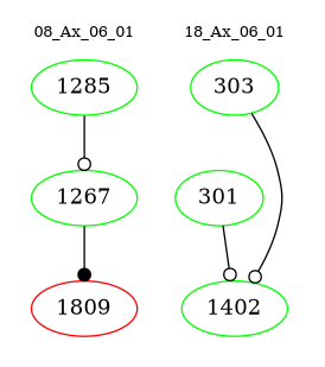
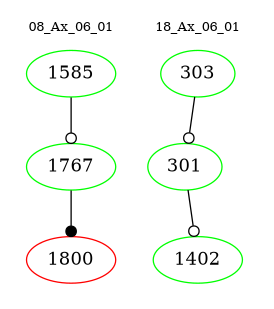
  digraph {
    node [color=green]
    edge [arrowhead=odot color=black]
-   n1 [label=1285]
-   n2 [label=1267]
-   n3 [color=red label=1809]
+   n1 [label=1585]
+   n2 [label=1767]
+   n3 [color=red label=1800]
    n4 [label=303]
    n5 [label=301]
    n6 [label=1402]
    subgraph cluster_1 {
      color=white
      fontsize=10
      label="08_Ax_06_01"
      n1
      n2
      n3
    }
    subgraph cluster_2 {
      color=white
      fontsize=10
      label="18_Ax_06_01"
      n4
      n5
      n6
    }
    n1 -> n2
    n2 -> n3 [arrowhead=dot]
-   n4 -> n6
+   n4 -> n5
    n5 -> n6
  }
